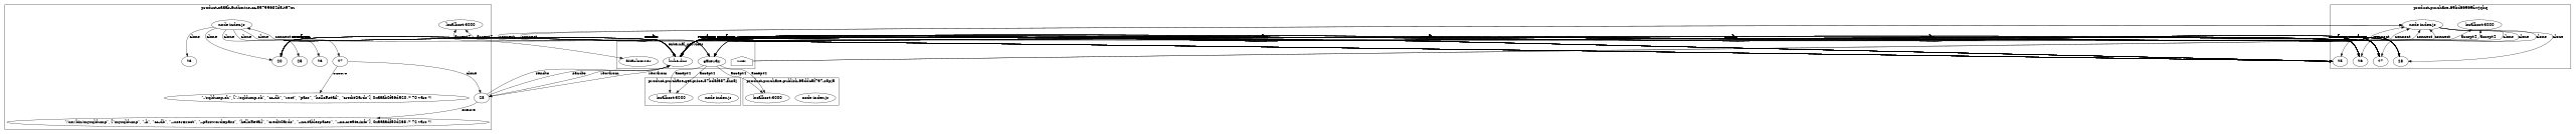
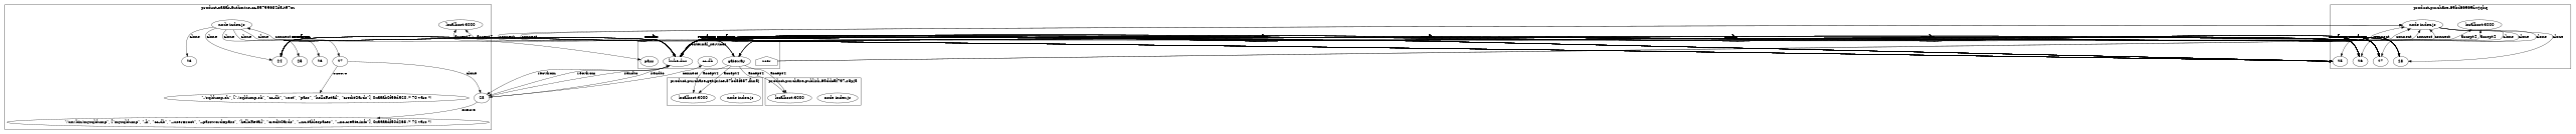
  digraph {
    n1 [label="node index.js"]
    n2 [label=23]
-   n3 [label=20]
+   n3 [label=24]
    n4 [label=25]
    n5 [label=26]
    n6 [label=27]
    n7 [label="localhost:3000"]
    n8 [label="\"./sqldump.sh\", [\"./sqldump.sh\", \"cc-db\", \"root\", \"pass\", \"helloRetail\", \"creditCards\"], 0xaaab0f56d520 /* 70 vars */"]
    n9 [label=28]
    n10 [label="\"/usr/bin/mysqldump\", [\"mysqldump\", \"-h\", \"cc-db\", \"--user=root\", \"--password=pass\", \"helloRetail\", \"creditCards\", \"--no-tablespaces\", \"--no-create-info\"], 0xaaaadf50d268 /* 72 vars */"]
    n11 [label="node index.js"]
    n12 [label=25]
    n13 [label=26]
    n14 [label=27]
    n15 [label=28]
    n16 [label="localhost:3000"]
    n17 [label="node index.js"]
    n18 [label="localhost:3000"]
    n19 [label="node index.js"]
    n20 [label="localhost:3000"]
-   n21 [label=attackserver]
+   n21 [label=pass]
    n22 [label="kube-dns"]
+   n23 [label="cc-db"]
    n24 [label=gateway]
    user [shape=house]
    subgraph cluster_1 {
      label=" product-xaaab-authorize-cc-55799684d5-t97xz "
      n1
      n2
      n3
      n4
      n5
      n6
      n7
      n8
      n9
      n10
    }
    subgraph cluster_2 {
      label=" product-purchase-69bd66969f-wjqhq "
      n11
      n12
      n13
      n14
      n15
      n16
    }
    subgraph cluster_3 {
      label=" product-purchase-get-price-87bd8f687-fhn5j "
      n17
      n18
    }
    subgraph cluster_4 {
      label=" product-purchase-publish-65ddc5f797-s8pj5 "
      n19
      n20
    }
    subgraph cluster_5 {
      label=external_services
      n21
      n22
+     n23
      n24
      user
    }
    n1 -> n2 [label=clone]
    n1 -> n3 [label=clone]
    n1 -> n4 [label=clone]
    n1 -> n5 [label=clone]
    n1 -> n6 [label=clone]
    n1 -> n21 [dir=both label=connect]
    n3 -> n22 [label=sendto]
    n3 -> n22 [label=sendto]
    n3 -> n22 [label=sendto]
    n3 -> n22 [label=sendto]
    n3 -> n22 [label=sendto]
    n3 -> n22 [label=sendto]
    n3 -> n22 [label=sendto]
    n3 -> n22 [label=sendto]
    n6 -> n8 [label=execve]
    n6 -> n9 [label=clone]
    n9 -> n10 [label=execve]
    n9 -> n22 [label=sendto]
    n9 -> n22 [label=sendto]
+   n9 -> n23 [dir=both label=connect]
    n11 -> n12 [label=clone]
    n11 -> n13 [label=clone]
    n11 -> n14 [label=clone]
    n11 -> n15 [label=clone]
    n11 -> n24 [dir=both label=connect]
    n11 -> n24 [dir=both label=connect]
    n11 -> n24 [dir=both label=connect]
    n11 -> n24 [dir=both label=connect]
    n11 -> n24 [dir=both label=connect]
    n11 -> n24 [dir=both label=connect]
    n12 -> n22 [label=sendto]
    n12 -> n22 [label=sendto]
    n12 -> n22 [label=sendto]
    n12 -> n22 [label=sendto]
    n12 -> n22 [label=sendto]
    n12 -> n22 [label=sendto]
    n12 -> n22 [label=sendto]
    n12 -> n22 [label=sendto]
    n12 -> n22 [label=sendto]
    n12 -> n22 [label=sendto]
    n12 -> n22 [label=sendto]
    n12 -> n22 [label=sendto]
    n12 -> n22 [label=sendto]
    n12 -> n22 [label=sendto]
    n12 -> n22 [label=sendto]
    n12 -> n22 [label=sendto]
    n13 -> n22 [label=sendto]
    n13 -> n22 [label=sendto]
    n13 -> n22 [label=sendto]
    n13 -> n22 [label=sendto]
    n13 -> n22 [label=sendto]
    n13 -> n22 [label=sendto]
    n13 -> n22 [label=sendto]
    n13 -> n22 [label=sendto]
    n14 -> n22 [label=sendto]
    n14 -> n22 [label=sendto]
    n14 -> n22 [label=sendto]
    n14 -> n22 [label=sendto]
    n14 -> n22 [label=sendto]
    n14 -> n22 [label=sendto]
    n14 -> n22 [label=sendto]
    n14 -> n22 [label=sendto]
    n14 -> n22 [label=sendto]
    n14 -> n22 [label=sendto]
    n14 -> n22 [label=sendto]
    n14 -> n22 [label=sendto]
    n14 -> n22 [label=sendto]
    n14 -> n22 [label=sendto]
    n14 -> n22 [label=sendto]
    n14 -> n22 [label=sendto]
    n15 -> n22 [label=sendto]
    n15 -> n22 [label=sendto]
    n15 -> n22 [label=sendto]
    n15 -> n22 [label=sendto]
    n15 -> n22 [label=sendto]
    n15 -> n22 [label=sendto]
    n15 -> n22 [label=sendto]
    n15 -> n22 [label=sendto]
    n22 -> n3 [label=recvfrom]
    n22 -> n3 [label=recvfrom]
    n22 -> n3 [label=recvfrom]
    n22 -> n3 [label=recvfrom]
    n22 -> n3 [label=recvfrom]
    n22 -> n3 [label=recvfrom]
    n22 -> n3 [label=recvfrom]
    n22 -> n3 [label=recvfrom]
    n22 -> n9 [label=recvfrom]
    n22 -> n9 [label=recvfrom]
    n22 -> n12 [label=recvfrom]
    n22 -> n12 [label=recvfrom]
    n22 -> n12 [label=recvfrom]
    n22 -> n12 [label=recvfrom]
    n22 -> n12 [label=recvfrom]
    n22 -> n12 [label=recvfrom]
    n22 -> n12 [label=recvfrom]
    n22 -> n12 [label=recvfrom]
    n22 -> n12 [label=recvfrom]
    n22 -> n12 [label=recvfrom]
    n22 -> n12 [label=recvfrom]
    n22 -> n12 [label=recvfrom]
    n22 -> n12 [label=recvfrom]
    n22 -> n12 [label=recvfrom]
    n22 -> n12 [label=recvfrom]
    n22 -> n12 [label=recvfrom]
    n22 -> n13 [label=recvfrom]
    n22 -> n13 [label=recvfrom]
    n22 -> n13 [label=recvfrom]
    n22 -> n13 [label=recvfrom]
    n22 -> n13 [label=recvfrom]
    n22 -> n13 [label=recvfrom]
    n22 -> n13 [label=recvfrom]
    n22 -> n13 [label=recvfrom]
    n22 -> n14 [label=recvfrom]
    n22 -> n14 [label=recvfrom]
    n22 -> n14 [label=recvfrom]
    n22 -> n14 [label=recvfrom]
    n22 -> n14 [label=recvfrom]
    n22 -> n14 [label=recvfrom]
    n22 -> n14 [label=recvfrom]
    n22 -> n14 [label=recvfrom]
    n22 -> n14 [label=recvfrom]
    n22 -> n14 [label=recvfrom]
    n22 -> n14 [label=recvfrom]
    n22 -> n14 [label=recvfrom]
    n22 -> n14 [label=recvfrom]
    n22 -> n14 [label=recvfrom]
    n22 -> n14 [label=recvfrom]
    n22 -> n14 [label=recvfrom]
    n22 -> n15 [label=recvfrom]
    n22 -> n15 [label=recvfrom]
    n22 -> n15 [label=recvfrom]
    n22 -> n15 [label=recvfrom]
    n22 -> n15 [label=recvfrom]
    n22 -> n15 [label=recvfrom]
    n22 -> n15 [label=recvfrom]
    n22 -> n15 [label=recvfrom]
    n24 -> n7 [label=accept4]
    n24 -> n7 [label=accept4]
    n24 -> n18 [label=accept4]
    n24 -> n18 [label=accept4]
    n24 -> n20 [label=accept4]
    n24 -> n20 [label=accept4]
    user -> n16 [label=accept4]
    user -> n16 [label=accept4]
  }
